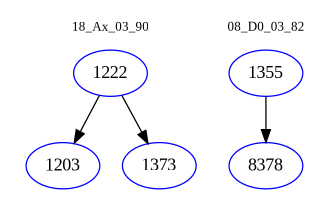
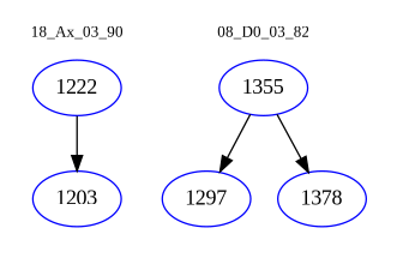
  digraph {
    fontname="Liberation Serif"
    node [color=blue fontname="Liberation Serif"]
    edge [color=black fontname="Liberation Serif"]
    n1 [label=1222]
    n2 [label=1203]
-   n3 [label=1373]
    n4 [label=1355]
-   n6 [label=8378]
+   n5 [label=1297]
+   n6 [label=1378]
    subgraph cluster_1 {
      color=white
      fontsize=10
      label="18_Ax_03_90"
      n1
      n2
-     n3
    }
    subgraph cluster_2 {
      color=white
      fontsize=10
      label="08_D0_03_82"
      n4
+     n5
      n6
    }
    n1 -> n2
-   n1 -> n3
+   n4 -> n5
    n4 -> n6
  }
